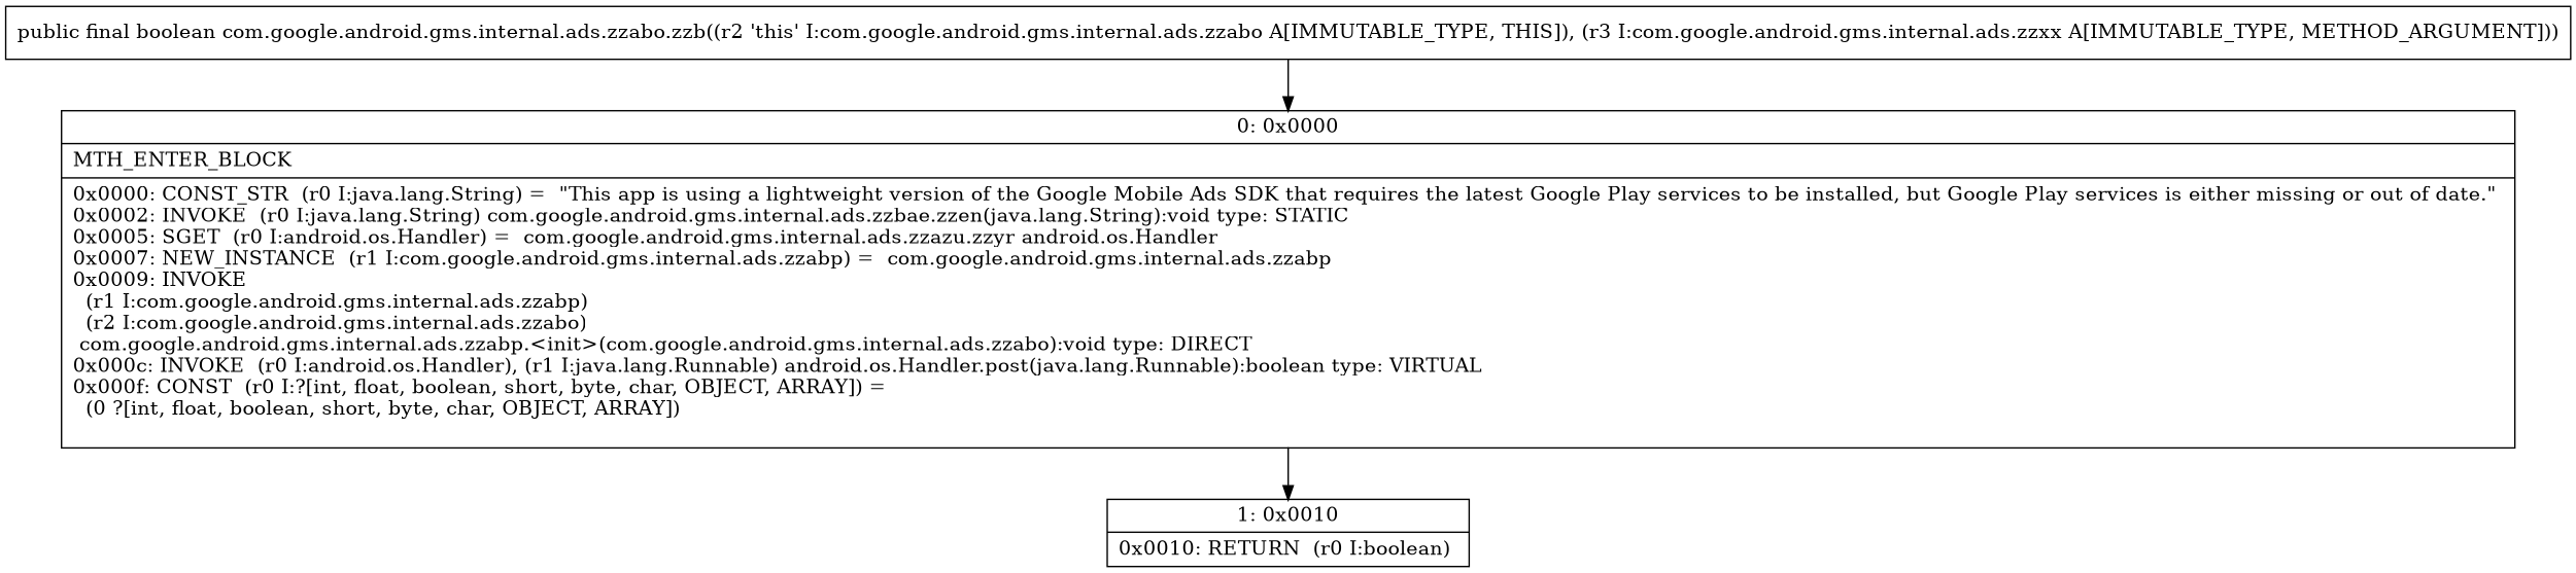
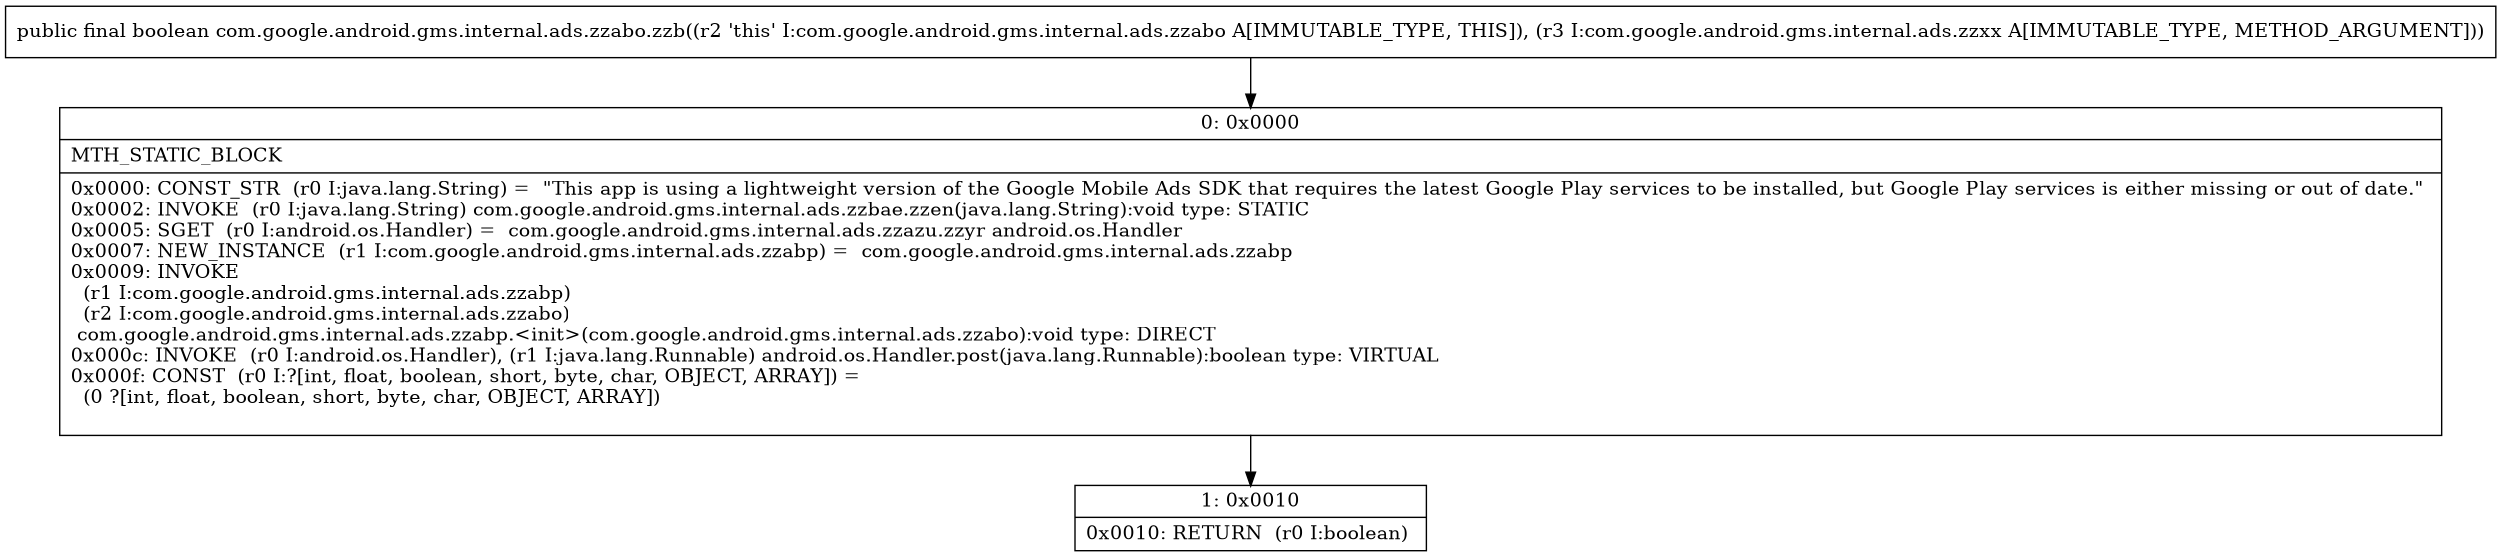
  digraph {
    node [shape=record]
-   n1 [label="{0\:\ 0x0000|MTH_ENTER_BLOCK\l|0x0000: CONST_STR  (r0 I:java.lang.String) =  \"This app is using a lightweight version of the Google Mobile Ads SDK that requires the latest Google Play services to be installed, but Google Play services is either missing or out of date.\" \l0x0002: INVOKE  (r0 I:java.lang.String) com.google.android.gms.internal.ads.zzbae.zzen(java.lang.String):void type: STATIC \l0x0005: SGET  (r0 I:android.os.Handler) =  com.google.android.gms.internal.ads.zzazu.zzyr android.os.Handler \l0x0007: NEW_INSTANCE  (r1 I:com.google.android.gms.internal.ads.zzabp) =  com.google.android.gms.internal.ads.zzabp \l0x0009: INVOKE  \l  (r1 I:com.google.android.gms.internal.ads.zzabp)\l  (r2 I:com.google.android.gms.internal.ads.zzabo)\l com.google.android.gms.internal.ads.zzabp.\<init\>(com.google.android.gms.internal.ads.zzabo):void type: DIRECT \l0x000c: INVOKE  (r0 I:android.os.Handler), (r1 I:java.lang.Runnable) android.os.Handler.post(java.lang.Runnable):boolean type: VIRTUAL \l0x000f: CONST  (r0 I:?[int, float, boolean, short, byte, char, OBJECT, ARRAY]) = \l  (0 ?[int, float, boolean, short, byte, char, OBJECT, ARRAY])\l \l}"]
+   n1 [label="{0\:\ 0x0000|MTH_STATIC_BLOCK\l|0x0000: CONST_STR  (r0 I:java.lang.String) =  \"This app is using a lightweight version of the Google Mobile Ads SDK that requires the latest Google Play services to be installed, but Google Play services is either missing or out of date.\" \l0x0002: INVOKE  (r0 I:java.lang.String) com.google.android.gms.internal.ads.zzbae.zzen(java.lang.String):void type: STATIC \l0x0005: SGET  (r0 I:android.os.Handler) =  com.google.android.gms.internal.ads.zzazu.zzyr android.os.Handler \l0x0007: NEW_INSTANCE  (r1 I:com.google.android.gms.internal.ads.zzabp) =  com.google.android.gms.internal.ads.zzabp \l0x0009: INVOKE  \l  (r1 I:com.google.android.gms.internal.ads.zzabp)\l  (r2 I:com.google.android.gms.internal.ads.zzabo)\l com.google.android.gms.internal.ads.zzabp.\<init\>(com.google.android.gms.internal.ads.zzabo):void type: DIRECT \l0x000c: INVOKE  (r0 I:android.os.Handler), (r1 I:java.lang.Runnable) android.os.Handler.post(java.lang.Runnable):boolean type: VIRTUAL \l0x000f: CONST  (r0 I:?[int, float, boolean, short, byte, char, OBJECT, ARRAY]) = \l  (0 ?[int, float, boolean, short, byte, char, OBJECT, ARRAY])\l \l}"]
    n2 [label="{1\:\ 0x0010|0x0010: RETURN  (r0 I:boolean) \l}"]
    n3 [label="{public final boolean com.google.android.gms.internal.ads.zzabo.zzb((r2 'this' I:com.google.android.gms.internal.ads.zzabo A[IMMUTABLE_TYPE, THIS]), (r3 I:com.google.android.gms.internal.ads.zzxx A[IMMUTABLE_TYPE, METHOD_ARGUMENT])) }"]
    n1 -> n2
    n3 -> n1
  }
